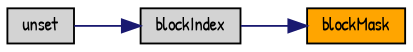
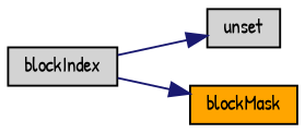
  digraph {
    fontname="Patrick Hand"
    rankdir=LR
    node [color=black fillcolor=lightgrey fontname="Patrick Hand" fontsize=10 shape=record style=filled]
    edge [color=midnightblue fontname="Patrick Hand" fontsize=10 labelfontname=Helvetica labelfontsize=10 style=solid]
    n1 [fontcolor=black height=0.2 label=unset width=0.4]
    n2 [height=0.2 label=blockIndex width=0.4]
    n3 [fillcolor=orange height=0.2 label=blockMask width=0.4]
-   n1 -> n2
+   n2 -> n1
    n2 -> n3
  }
